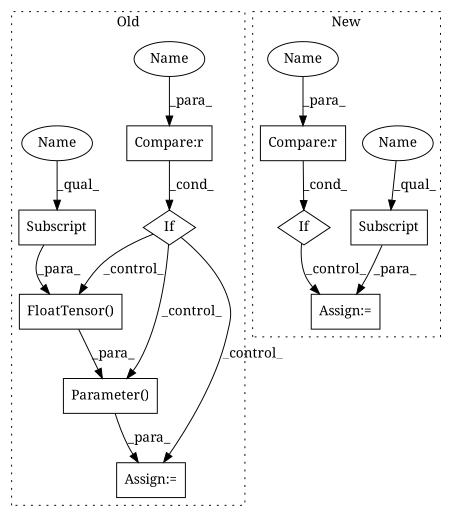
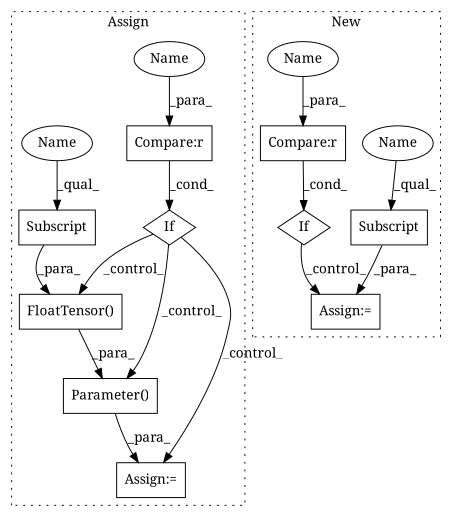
  digraph {
    fontname="Noto Serif"
    node [a=87 l=3 shape=box fontname="Noto Serif"]
    edge [fontname="Noto Serif"]
    n1 [a=75 l="36,35" label="Parameter()" s="24015,24109"]
    n2 [a=68 label="Assign:=" s=24012]
    n3 [a=96 label=If s=23934 shape=diamond]
    n4 [a=40 l=41 label="Compare:r" s=23937]
    n5 [a=63 l="39,0" label=Subscript s="24069,0"]
    n6 [a=75 l="18,1" label="FloatTensor()" s="24051,24108"]
    n7 [l=12 label=Name s=23966 shape=ellipse]
    n8 [l=12 label=Name s=24069 shape=ellipse]
    n9 [a=96 label=If s=22028 shape=diamond]
    n10 [a=68 label="Assign:=" s=22104]
    n11 [a=40 l=40 label="Compare:r" s=22031]
    n12 [a=63 l="38,0" label=Subscript s="22107,0"]
    n13 [l=12 label=Name s=22107 shape=ellipse]
    n14 [l=12 label=Name s=22059 shape=ellipse]
    subgraph cluster_1 {
-     label=Old
+     label=Assign
      style=dotted
      n1
      n2
      n3
      n4
      n5
      n6
      n7
      n8
    }
    subgraph cluster_2 {
      label=New
      style=dotted
      n9
      n10
      n11
      n12
      n13
      n14
    }
    n1 -> n2 [label=_para_]
    n3 -> n1 [label=_control_]
    n3 -> n2 [label=_control_]
    n3 -> n6 [label=_control_]
    n4 -> n3 [label=_cond_]
    n5 -> n6 [label=_para_]
    n6 -> n1 [label=_para_]
    n7 -> n4 [label=_para_]
    n8 -> n5 [label=_qual_]
    n9 -> n10 [label=_control_]
    n11 -> n9 [label=_cond_]
    n12 -> n10 [label=_para_]
    n13 -> n12 [label=_qual_]
    n14 -> n11 [label=_para_]
  }
